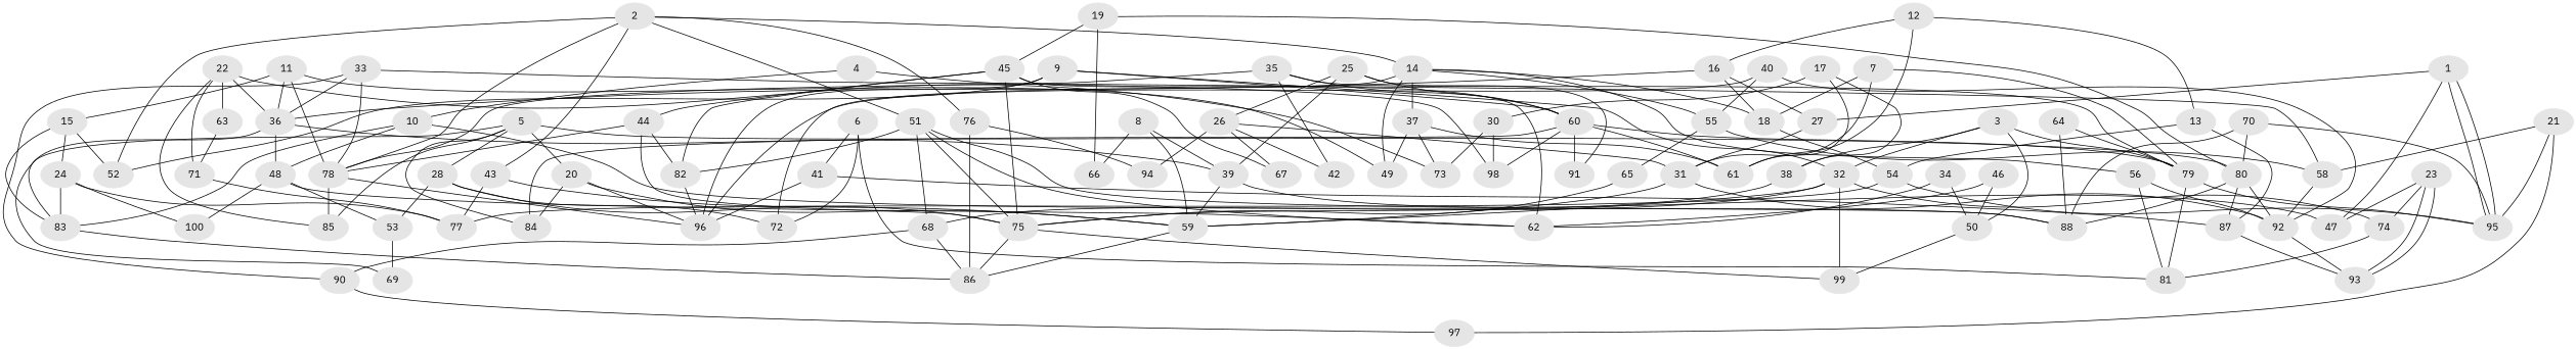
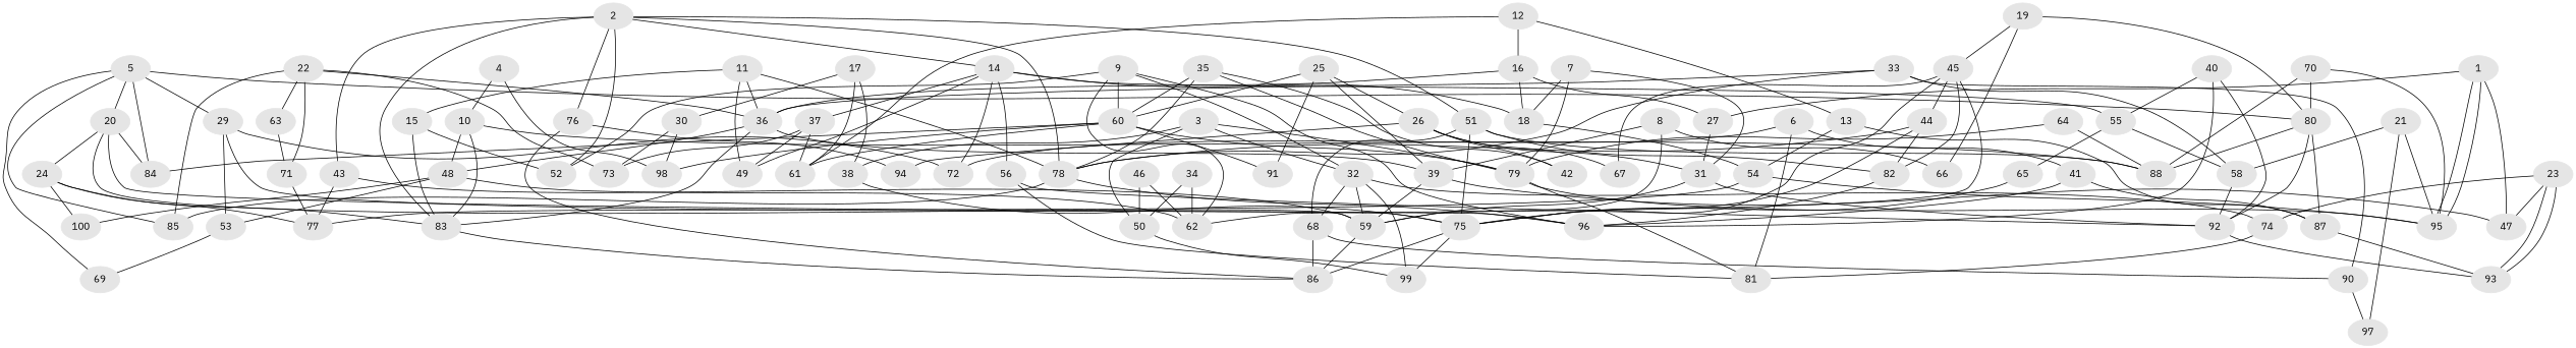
  graph {
    fontname="IBM Plex Sans"
    node [color=gray90 fontname="IBM Plex Sans" style=filled]
    edge [fontname="IBM Plex Sans"]
    1
    27
    47
    95
    31
    2
    14
    43
    51
    52
    76
    78
    83
    72
    37
    49
    18
    55
    56
    59
    77
    88
    75
    68
    62
    82
    94
    86
    85
    96
    3
    32
    38
    50
    79
    74
    99
    81
    4
    10
    98
    48
    5
    20
-   28
+   28 [label=29]
    69
    80
    84
    24
    53
    87
    92
    6
    41
    7
    61
    73
    8
    39
    66
    9
    60
    91
    100
    11
    15
    36
    12
    13
    16
    54
    93
    58
    65
    17
    30
    19
    45
    44
    67
    21
    97
    22
    63
    71
    23
    25
    26
    42
    90
    33
    34
    35
    40
    46
    64
    70
    1 -- 27
    1 -- 47
    1 -- 95
    1 -- 95
    27 -- 31
    31 -- 59
    31 -- 92
    2 -- 14
    2 -- 43
    2 -- 51
    2 -- 52
    2 -- 76
    2 -- 78
+   2 -- 83
    14 -- 72
    14 -- 37
    14 -- 49
    14 -- 18
    14 -- 55
    14 -- 56
    43 -- 59
    43 -- 77
    51 -- 88
    51 -- 75
    51 -- 68
-   51 -- 62
+   9 -- 62
    51 -- 82
    76 -- 94
    76 -- 86
    78 -- 85
    78 -- 96
    83 -- 86
    37 -- 49
    37 -- 61
    37 -- 73
    18 -- 54
    55 -- 58
    55 -- 65
    56 -- 81
    56 -- 92
    59 -- 86
    75 -- 86
    75 -- 99
    68 -- 86
    68 -- 90
    82 -- 96
    3 -- 32
    3 -- 38
    3 -- 50
    3 -- 79
    32 -- 59
    32 -- 68
    32 -- 74
    32 -- 99
    38 -- 75
    50 -- 99
    79 -- 95
    79 -- 81
    74 -- 81
    4 -- 10
    4 -- 98
    10 -- 83
    10 -- 88
    10 -- 48
    48 -- 62
    48 -- 53
    48 -- 100
    5 -- 85
    5 -- 20
    5 -- 28
    5 -- 69
    5 -- 80
    5 -- 84
    20 -- 59
    20 -- 96
    20 -- 84
-   15 -- 24
+   20 -- 24
    28 -- 72
    28 -- 75
    28 -- 53
    80 -- 88
    80 -- 87
    80 -- 92
    24 -- 83
    24 -- 77
    24 -- 100
    53 -- 69
    87 -- 93
    92 -- 93
    6 -- 72
    6 -- 81
    6 -- 41
    41 -- 96
    41 -- 87
    7 -- 31
    7 -- 18
    7 -- 79
    8 -- 59
    8 -- 39
    8 -- 66
    39 -- 47
    39 -- 59
    9 -- 52
    9 -- 96
    9 -- 32
    9 -- 60
    60 -- 79
    60 -- 98
    60 -- 84
    60 -- 61
    60 -- 91
    11 -- 78
    11 -- 49
    11 -- 15
    11 -- 36
    15 -- 52
    15 -- 83
    36 -- 83
    36 -- 48
    36 -- 39
    12 -- 61
    12 -- 13
    12 -- 16
    13 -- 87
    13 -- 54
    16 -- 27
    16 -- 18
    16 -- 36
    54 -- 95
    54 -- 77
    58 -- 92
    65 -- 75
    17 -- 38
    17 -- 61
    17 -- 30
    30 -- 98
    30 -- 73
    19 -- 80
    19 -- 66
    19 -- 45
    45 -- 75
    45 -- 62
    45 -- 82
    45 -- 44
    45 -- 67
    44 -- 78
    44 -- 75
    44 -- 82
    21 -- 95
    21 -- 58
    21 -- 97
    22 -- 85
    22 -- 73
    22 -- 36
    22 -- 63
    22 -- 71
    63 -- 71
    71 -- 77
    23 -- 47
    23 -- 74
    23 -- 93
    23 -- 93
    25 -- 39
    25 -- 60
    25 -- 91
    25 -- 26
    26 -- 31
    26 -- 94
    26 -- 67
    26 -- 42
    90 -- 97
    33 -- 78
    33 -- 36
    33 -- 58
    33 -- 90
    34 -- 62
    34 -- 50
    35 -- 78
    35 -- 79
    35 -- 60
    35 -- 42
    40 -- 55
    40 -- 96
    40 -- 92
    46 -- 62
    46 -- 50
    64 -- 88
    64 -- 79
    70 -- 95
    70 -- 88
    70 -- 80
  }
